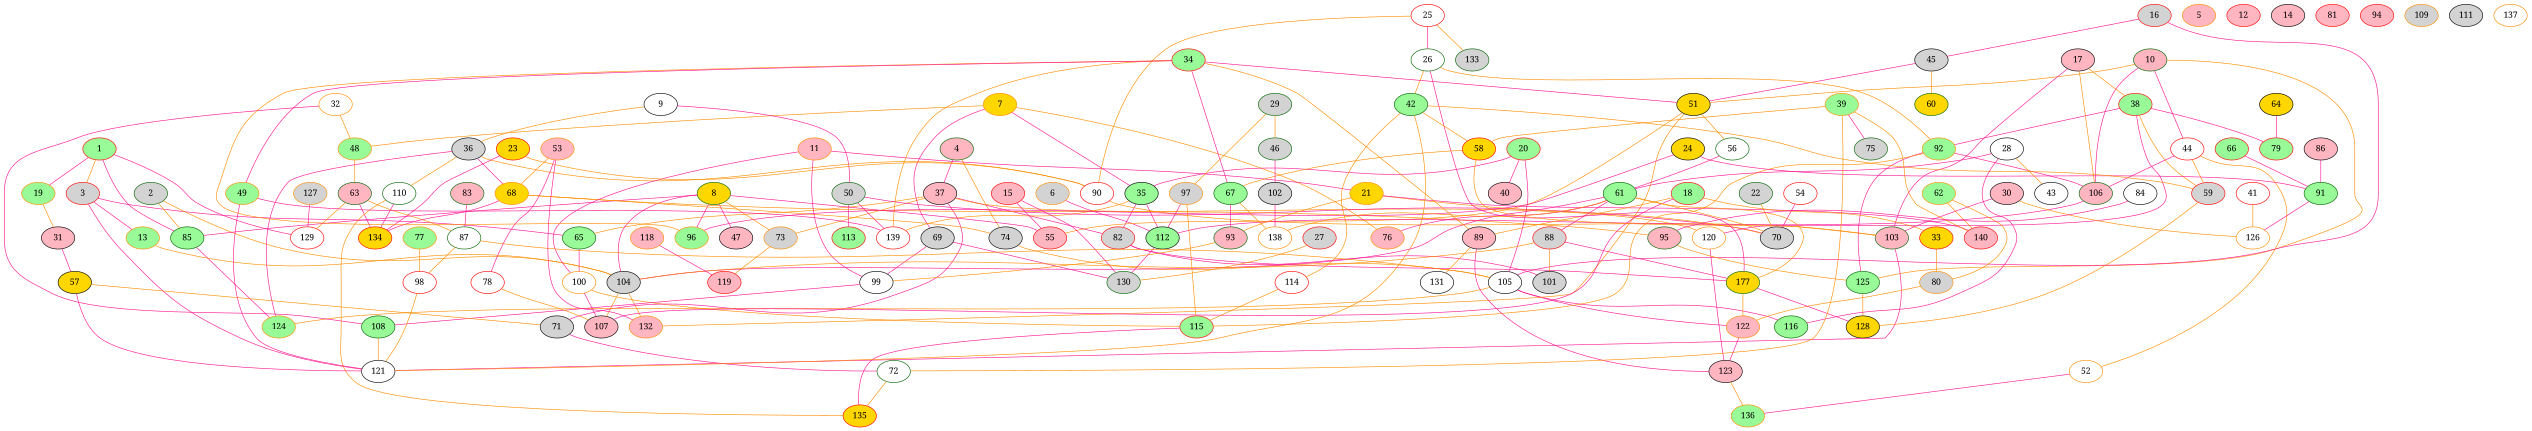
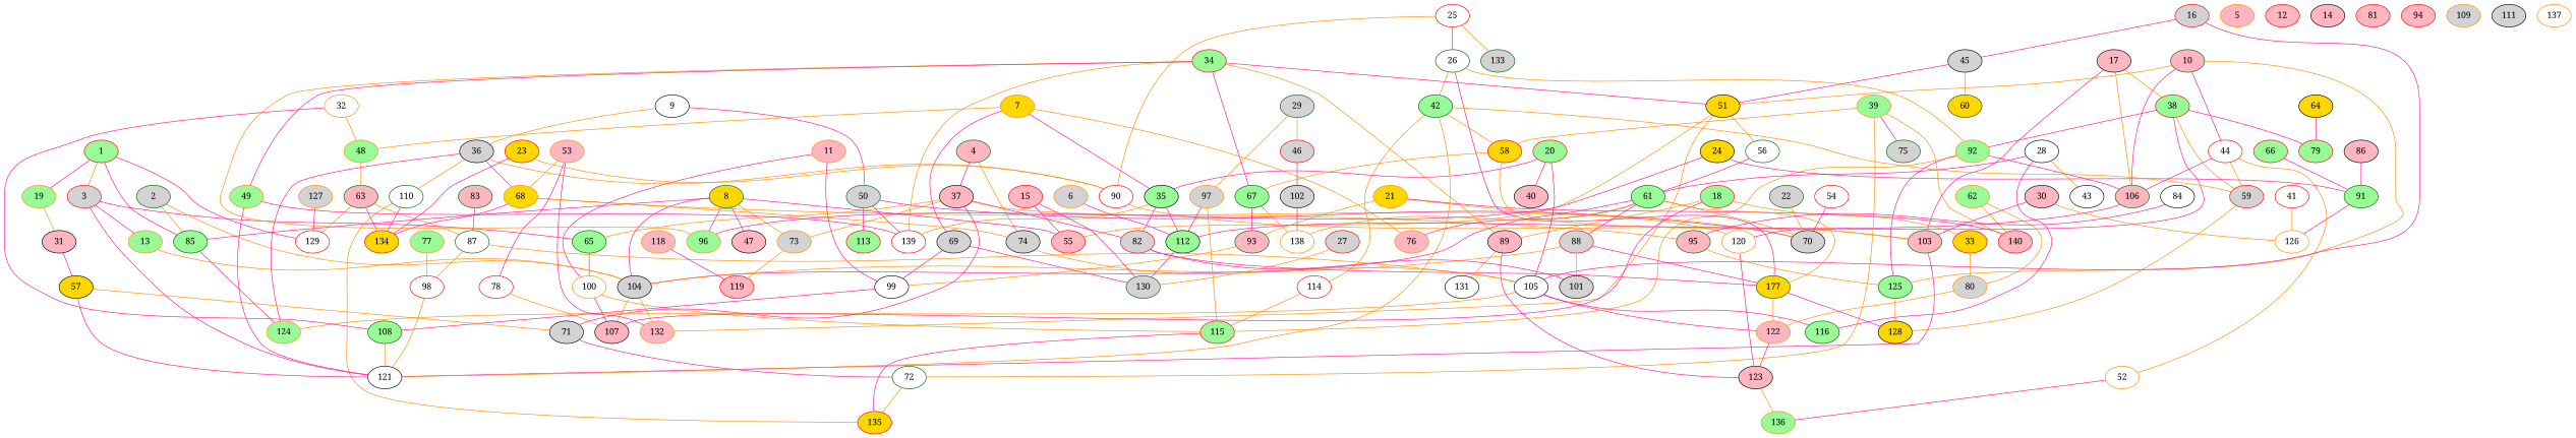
  graph {
    fontname="Noto Serif"
    node [color=red fillcolor=lightpink fontname="Noto Serif" style=filled]
    edge [color=deeppink fontname="Noto Serif"]
    1 [fillcolor=palegreen]
    3 [fillcolor=lightgrey]
    19 [color=darkorange fillcolor=palegreen]
    85 [color=darkgreen fillcolor=palegreen]
    129 [fillcolor=white]
    13 [color=darkorange fillcolor=palegreen]
    65 [color=darkgreen fillcolor=palegreen]
    121 [color=black fillcolor=white]
    31 [color=black]
    124 [color=darkorange fillcolor=palegreen]
    2 [color=darkgreen fillcolor=lightgrey]
    104 [color=black fillcolor=lightgrey]
    107 [color=black]
    132 [color=darkorange]
    100 [color=darkorange fillcolor=white]
    4 [color=darkgreen]
    37 [color=black]
    74 [color=black fillcolor=lightgrey]
    73 [color=darkorange fillcolor=lightgrey]
    82 [fillcolor=lightgrey]
    71 [color=black fillcolor=lightgrey]
    120 [color=darkorange fillcolor=white]
    105 [color=black fillcolor=white]
    5 [color=darkorange]
    6 [color=darkorange fillcolor=lightgrey]
    112 [color=black fillcolor=palegreen]
    130 [color=darkgreen fillcolor=lightgrey]
    7 [color=darkorange fillcolor=gold]
    35 [color=black fillcolor=palegreen]
    48 [color=darkorange fillcolor=palegreen]
    69 [color=black fillcolor=lightgrey]
    76 [color=darkorange]
    139 [fillcolor=white]
    63 [color=darkgreen]
    99 [color=black fillcolor=white]
    8 [color=darkgreen fillcolor=gold]
    47 [color=black]
    55
    96 [color=darkorange fillcolor=palegreen]
    119
    9 [color=black fillcolor=white]
    36 [color=black fillcolor=lightgrey]
    50 [color=darkgreen fillcolor=lightgrey]
    90 [fillcolor=white]
    68 [color=darkorange fillcolor=gold]
    110 [color=darkgreen fillcolor=white]
    70 [color=black fillcolor=lightgrey]
    113 [fillcolor=palegreen]
    10 [color=darkgreen]
    44 [fillcolor=white]
    51 [color=black fillcolor=gold]
    106 [color=darkgreen]
    125 [color=darkgreen fillcolor=palegreen]
    59 [fillcolor=lightgrey]
    52 [color=darkorange fillcolor=white]
    56 [color=darkgreen fillcolor=white]
    128 [color=black fillcolor=gold]
    11 [color=darkorange]
    21 [color=darkorange fillcolor=gold]
    93 [color=darkgreen]
    140
    108 [color=darkgreen fillcolor=palegreen]
    115 [fillcolor=palegreen]
    12
    14 [color=black]
    15
    16 [fillcolor=lightgrey]
    45 [color=black fillcolor=lightgrey]
    60 [color=darkgreen fillcolor=gold]
    116 [color=darkgreen fillcolor=palegreen]
    122 [color=darkorange]
    17 [color=black]
    38 [fillcolor=palegreen]
    103 [color=darkgreen]
    92 [color=darkorange fillcolor=palegreen]
    79 [fillcolor=palegreen]
    18 [fillcolor=palegreen]
    33 [fillcolor=gold]
    89 [color=black]
    80 [color=darkorange fillcolor=lightgrey]
    123 [color=black]
    131 [color=black fillcolor=white]
    57 [color=black fillcolor=gold]
    20 [fillcolor=palegreen]
    40 [color=black]
    22 [color=darkgreen fillcolor=lightgrey]
    23 [fillcolor=gold]
    134 [fillcolor=gold]
    24 [color=black fillcolor=gold]
    91 [color=darkgreen fillcolor=palegreen]
    126 [color=darkorange fillcolor=white]
    25 [fillcolor=white]
    26 [color=darkgreen fillcolor=white]
    133 [color=darkgreen fillcolor=lightgrey]
    42 [color=darkgreen fillcolor=palegreen]
    n96 [color=darkgreen fillcolor=gold label=177]
    58 [fillcolor=gold]
    114 [fillcolor=white]
    27 [fillcolor=lightgrey]
    28 [color=black fillcolor=white]
    43 [color=black fillcolor=white]
    61 [color=darkgreen fillcolor=palegreen]
    88 [fillcolor=lightgrey]
    138 [color=darkorange fillcolor=white]
    29 [color=darkgreen fillcolor=lightgrey]
-   46 [color=darkgreen fillcolor=lightgrey]
+   46 [fillcolor=lightgrey]
    97 [color=darkorange fillcolor=lightgrey]
    102 [color=black fillcolor=lightgrey]
    30 [color=black]
    32 [color=darkorange fillcolor=white]
    34 [fillcolor=palegreen]
    49 [color=darkorange fillcolor=palegreen]
    67 [color=darkgreen fillcolor=palegreen]
    101 [color=black fillcolor=lightgrey]
    95 [color=darkgreen]
    135 [fillcolor=gold]
    72 [color=darkgreen fillcolor=white]
    39 [color=darkorange fillcolor=palegreen]
    75 [color=darkgreen fillcolor=lightgrey]
    41 [fillcolor=white]
    136 [color=darkorange fillcolor=palegreen]
    87 [color=darkgreen fillcolor=white]
    53 [color=darkorange]
    78 [fillcolor=white]
    54 [fillcolor=white]
    62 [color=darkorange fillcolor=palegreen]
    98 [fillcolor=white]
    64 [color=black fillcolor=gold]
    66 [fillcolor=palegreen]
    77 [color=darkorange fillcolor=palegreen]
    81
    83 [color=darkgreen]
    84 [color=black fillcolor=white]
    86 [color=black]
    94
    109 [color=darkorange fillcolor=lightgrey]
    111 [color=black fillcolor=lightgrey]
    118 [color=darkorange]
    127 [color=darkorange fillcolor=lightgrey]
    137 [color=darkorange fillcolor=white]
    1 -- 3 [color=darkorange]
    1 -- 19
    1 -- 85
    1 -- 129
    3 -- 13
    3 -- 65
    3 -- 121
    19 -- 31 [color=darkorange]
    85 -- 124
    13 -- 104 [color=darkorange]
    65 -- 100
    31 -- 57
    2 -- 85 [color=darkorange]
    2 -- 104 [color=darkorange]
    104 -- 107 [color=darkorange]
    104 -- 132 [color=darkorange]
    100 -- 107
    100 -- 115 [color=darkorange]
    4 -- 37
    4 -- 74 [color=darkorange]
    37 -- 65 [color=darkorange]
    37 -- 73 [color=darkorange]
    37 -- 82
    37 -- 71
    37 -- 120 [color=darkorange]
    74 -- 105 [color=darkorange]
    73 -- 119 [color=darkorange]
    82 -- n96
    82 -- 101
    71 -- 72
    120 -- 123
    105 -- 124 [color=darkorange]
    105 -- 116
    105 -- 122
    6 -- 112
    112 -- 130
    7 -- 35
    7 -- 48 [color=darkorange]
    7 -- 69
    7 -- 76 [color=darkorange]
    35 -- 82
    35 -- 112
    35 -- 139 [color=darkorange]
    48 -- 63 [color=darkorange]
    69 -- 130
    69 -- 99
    63 -- 129 [color=darkorange]
    63 -- 134
    63 -- 87 [color=darkorange]
    99 -- 108
    8 -- 85
    8 -- 104
    8 -- 73 [color=darkorange]
    8 -- 47
    8 -- 55
    8 -- 96
    9 -- 36 [color=darkorange]
    9 -- 50
    36 -- 124
    36 -- 90 [color=darkorange]
    36 -- 68
    36 -- 110 [color=darkorange]
    50 -- 139
    50 -- 70
    50 -- 113
    90 -- 103 [color=darkorange]
    68 -- 74 [color=darkorange]
    68 -- 134
    68 -- 95 [color=darkorange]
    110 -- 134
    110 -- 135 [color=darkorange]
    10 -- 44
    10 -- 51 [color=darkorange]
    10 -- 106
    10 -- 125 [color=darkorange]
    44 -- 106
    44 -- 59 [color=darkorange]
    44 -- 52 [color=darkorange]
    51 -- 132 [color=darkorange]
    51 -- 55 [color=darkorange]
    51 -- 56 [color=darkorange]
    106 -- 112
    125 -- 128 [color=darkorange]
    59 -- 128 [color=darkorange]
    52 -- 136
    56 -- 61
    11 -- 100
    11 -- 99
-   11 -- 21
    21 -- 70 [color=darkorange]
    21 -- 93 [color=darkorange]
    21 -- 140
    93 -- 99 [color=darkorange]
    108 -- 121 [color=darkorange]
    115 -- 135
    15 -- 130
    15 -- 55
    16 -- 105
    16 -- 45
    45 -- 51
    45 -- 60 [color=darkorange]
    122 -- 123
    17 -- 106 [color=darkorange]
    17 -- 38 [color=darkorange]
    17 -- 103
    38 -- 120
    38 -- 59 [color=darkorange]
    38 -- 92
    38 -- 79
    103 -- 121
    92 -- 106
    92 -- 125
    92 -- 115 [color=darkorange]
    18 -- 107
    18 -- 33 [color=darkorange]
    18 -- 89 [color=darkorange]
    33 -- 80 [color=darkorange]
    89 -- 123
    89 -- 131 [color=darkorange]
    80 -- 122 [color=darkorange]
    123 -- 136 [color=darkorange]
    57 -- 121
    57 -- 71 [color=darkorange]
    20 -- 105
    20 -- 35
    20 -- 40
    22 -- 70 [color=darkorange]
    23 -- 90 [color=darkorange]
    23 -- 134
    24 -- 96
    24 -- 91
    91 -- 126
    25 -- 90 [color=darkorange]
    25 -- 26
    25 -- 133 [color=darkorange]
    26 -- 92 [color=darkorange]
    26 -- 42 [color=darkorange]
    26 -- n96
    42 -- 121 [color=darkorange]
    42 -- 59 [color=darkorange]
    42 -- 58 [color=darkorange]
    42 -- 114 [color=darkorange]
    n96 -- 128
    n96 -- 122 [color=darkorange]
    58 -- 103 [color=darkorange]
    58 -- 67 [color=darkorange]
    114 -- 115 [color=darkorange]
    27 -- 130 [color=darkorange]
    28 -- 116
    28 -- 43 [color=darkorange]
    28 -- 61
    61 -- 104
    61 -- 76
    61 -- 70 [color=darkorange]
    61 -- n96 [color=darkorange]
    61 -- 88
    61 -- 138 [color=darkorange]
    88 -- 104 [color=darkorange]
    88 -- n96
    88 -- 101 [color=darkorange]
    29 -- 46 [color=darkorange]
    29 -- 97 [color=darkorange]
    46 -- 102
    97 -- 112
    97 -- 115 [color=darkorange]
    102 -- 138
    30 -- 103
    30 -- 126 [color=darkorange]
    32 -- 48 [color=darkorange]
    32 -- 108
    34 -- 139 [color=darkorange]
    34 -- 96 [color=darkorange]
    34 -- 51
    34 -- 89 [color=darkorange]
    34 -- 49
    34 -- 67
    49 -- 121
    49 -- 139
    67 -- 93
    67 -- 138 [color=darkorange]
    95 -- 125 [color=darkorange]
    72 -- 135 [color=darkorange]
    39 -- 140 [color=darkorange]
    39 -- 58 [color=darkorange]
    39 -- 72 [color=darkorange]
    39 -- 75
    41 -- 126 [color=darkorange]
    87 -- 105 [color=darkorange]
    87 -- 98 [color=darkorange]
    53 -- 132
    53 -- 68 [color=darkorange]
    53 -- 78
    78 -- 107 [color=darkorange]
    54 -- 70
    62 -- 140 [color=darkorange]
    62 -- 80 [color=darkorange]
    98 -- 121 [color=darkorange]
    64 -- 79
    66 -- 91
    77 -- 98 [color=darkorange]
    83 -- 87
    84 -- 95
    86 -- 91
    118 -- 119
    127 -- 129
  }
